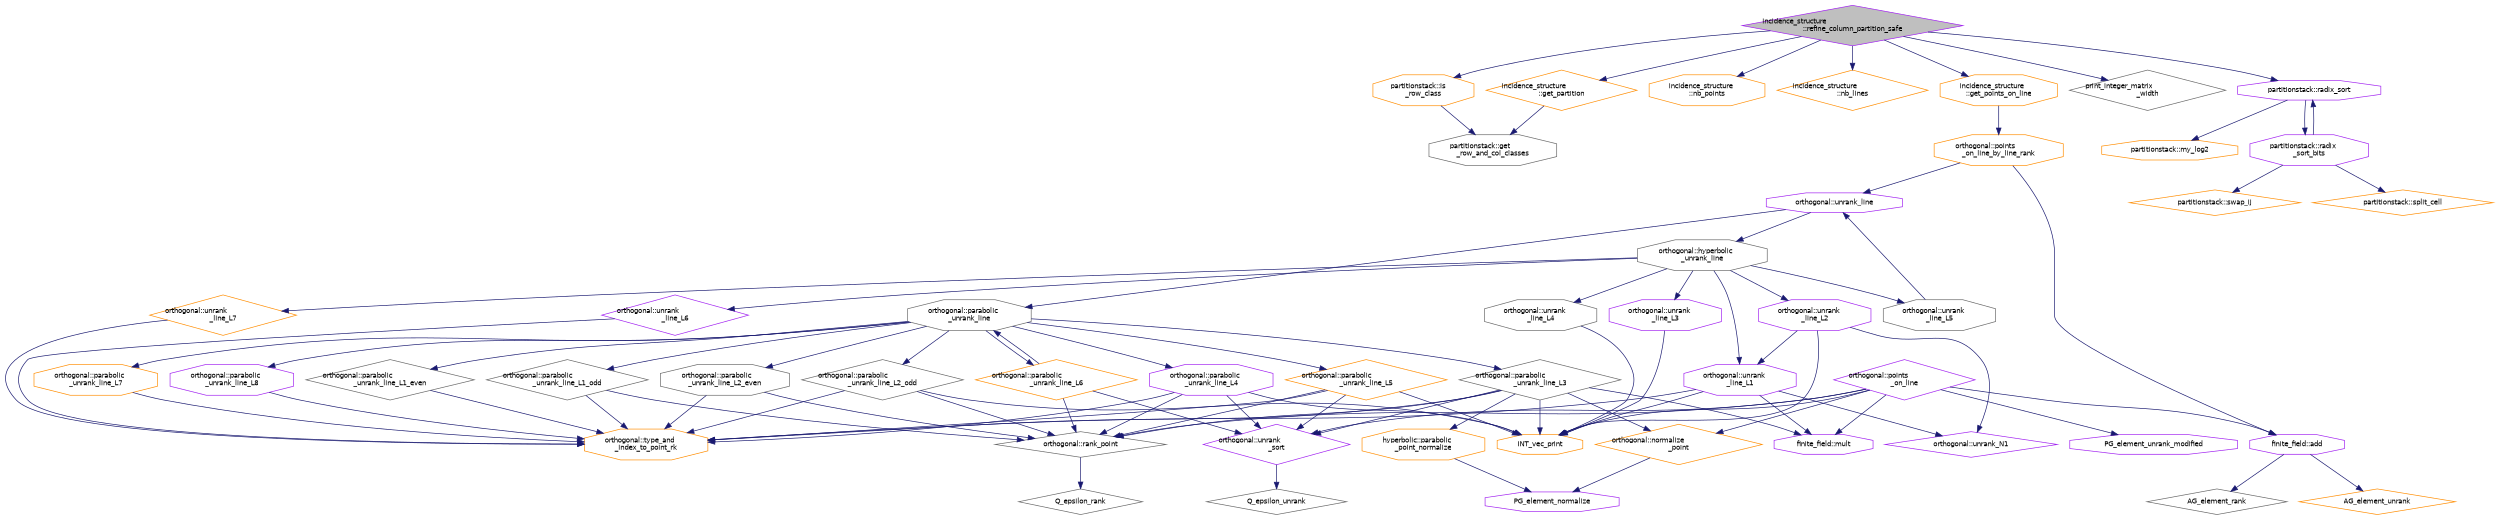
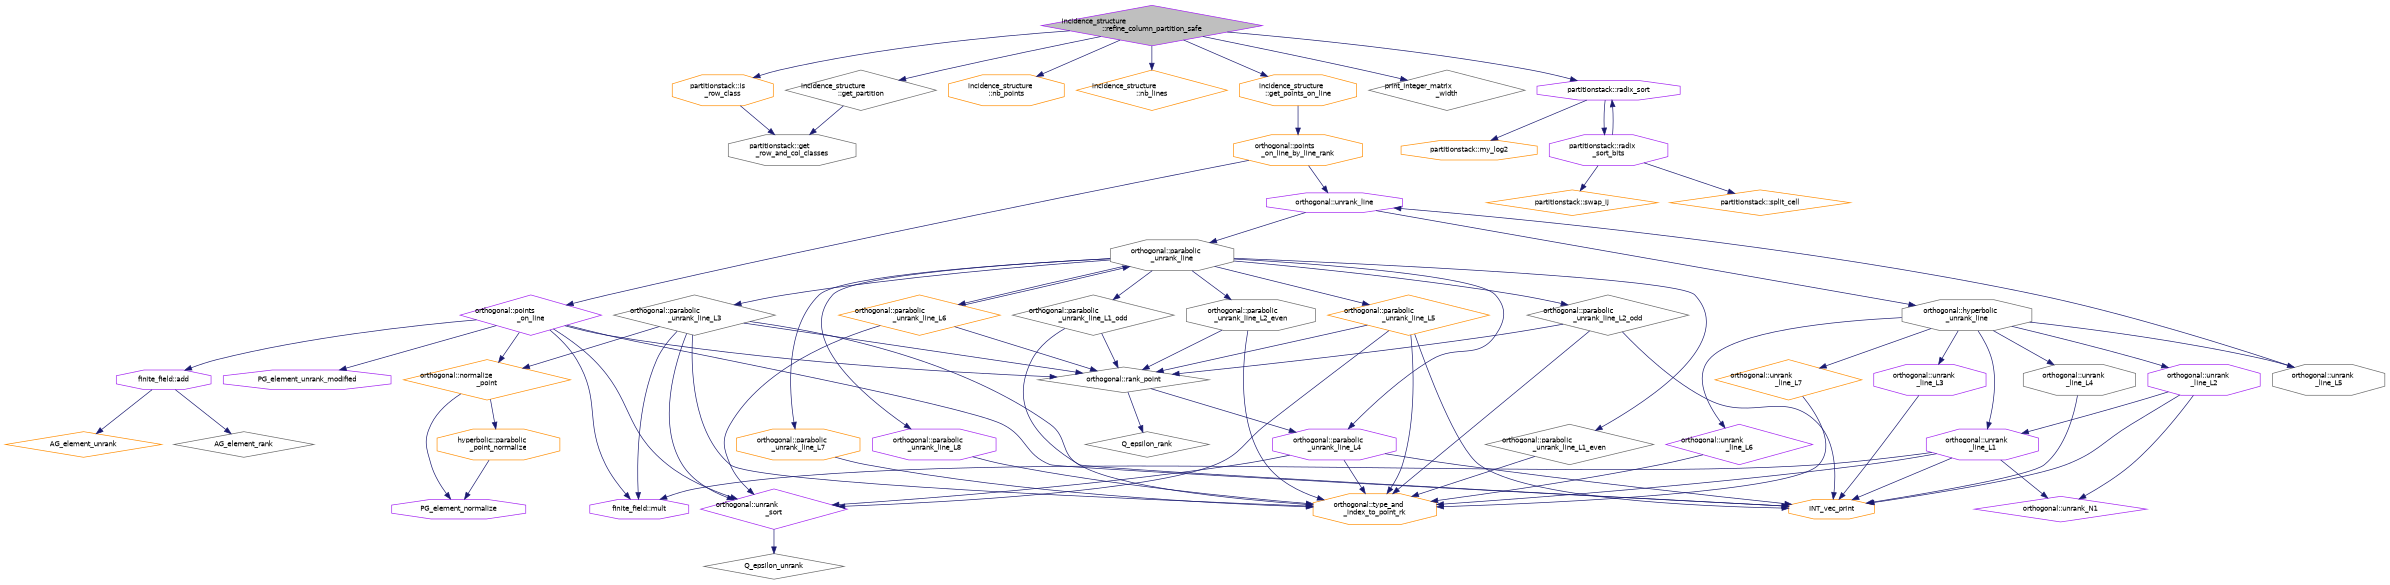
  digraph {
    rankdir=TB
    node [color=darkorange fillcolor=white fontname=Helvetica fontsize=10 shape=octagon style=filled]
    edge [color=midnightblue fontname=Helvetica fontsize=10 labelfontname=Helvetica labelfontsize=10 style=solid]
    n1 [color=purple fillcolor=grey75 fontcolor=black height=0.2 label="incidence_structure\l::refine_column_partition_safe" shape=diamond width=0.4]
-   n2 [height=0.2 label="incidence_structure\l::get_partition" shape=diamond width=0.4]
+   n2 [color=gray40 height=0.2 label="incidence_structure\l::get_partition" shape=diamond width=0.4]
    n3 [height=0.2 label="partitionstack::is\l_row_class" width=0.4]
    n4 [height=0.2 label="incidence_structure\l::nb_points" width=0.4]
    n5 [height=0.2 label="incidence_structure\l::nb_lines" shape=diamond width=0.4]
    n6 [height=0.2 label="incidence_structure\l::get_points_on_line" width=0.4]
    n7 [color=gray40 height=0.2 label="print_integer_matrix\l_width" shape=diamond width=0.4]
    n8 [color=purple height=0.2 label="partitionstack::radix_sort" width=0.4]
    n9 [color=gray40 height=0.2 label="partitionstack::get\l_row_and_col_classes" width=0.4]
    n10 [height=0.2 label="orthogonal::points\l_on_line_by_line_rank" width=0.4]
    n11 [height=0.2 label="partitionstack::my_log2" width=0.4]
    n12 [color=purple height=0.2 label="partitionstack::radix\l_sort_bits" width=0.4]
    n13 [color=purple height=0.2 label="orthogonal::unrank_line" width=0.4]
    n14 [color=purple height=0.2 label="orthogonal::points\l_on_line" shape=diamond width=0.4]
    n15 [color=gray40 height=0.2 label="orthogonal::hyperbolic\l_unrank_line" width=0.4]
    n16 [color=gray40 height=0.2 label="orthogonal::parabolic\l_unrank_line" width=0.4]
    n17 [height=0.2 label=INT_vec_print width=0.4]
    n18 [color=purple height=0.2 label="finite_field::mult" width=0.4]
    n19 [color=gray40 height=0.2 label="orthogonal::rank_point" shape=diamond width=0.4]
    n20 [color=purple height=0.2 label="orthogonal::unrank\l_sort" shape=diamond width=0.4]
    n21 [height=0.2 label="orthogonal::normalize\l_point" shape=diamond width=0.4]
    n22 [color=purple height=0.2 label=PG_element_unrank_modified width=0.4]
    n23 [color=purple height=0.2 label="finite_field::add" width=0.4]
    n24 [color=purple height=0.2 label="orthogonal::unrank\l_line_L1" width=0.4]
    n25 [color=purple height=0.2 label="orthogonal::unrank\l_line_L2" width=0.4]
    n26 [color=purple height=0.2 label="orthogonal::unrank\l_line_L3" width=0.4]
    n27 [color=gray40 height=0.2 label="orthogonal::unrank\l_line_L4" width=0.4]
    n28 [color=gray40 height=0.2 label="orthogonal::unrank\l_line_L5" width=0.4]
    n29 [color=purple height=0.2 label="orthogonal::unrank\l_line_L6" shape=diamond width=0.4]
    n30 [height=0.2 label="orthogonal::unrank\l_line_L7" shape=diamond width=0.4]
    n31 [color=gray40 height=0.2 label="orthogonal::parabolic\l_unrank_line_L1_even" shape=diamond width=0.4]
    n32 [color=gray40 height=0.2 label="orthogonal::parabolic\l_unrank_line_L1_odd" shape=diamond width=0.4]
    n33 [color=gray40 height=0.2 label="orthogonal::parabolic\l_unrank_line_L2_even" width=0.4]
    n34 [color=gray40 height=0.2 label="orthogonal::parabolic\l_unrank_line_L2_odd" shape=diamond width=0.4]
    n35 [color=gray40 height=0.2 label="orthogonal::parabolic\l_unrank_line_L3" shape=diamond width=0.4]
    n36 [color=purple height=0.2 label="orthogonal::parabolic\l_unrank_line_L4" width=0.4]
    n37 [height=0.2 label="orthogonal::parabolic\l_unrank_line_L5" shape=diamond width=0.4]
    n38 [height=0.2 label="orthogonal::parabolic\l_unrank_line_L6" shape=diamond width=0.4]
    n39 [height=0.2 label="orthogonal::parabolic\l_unrank_line_L7" width=0.4]
    n40 [color=purple height=0.2 label="orthogonal::parabolic\l_unrank_line_L8" width=0.4]
    n41 [height=0.2 label="orthogonal::type_and\l_index_to_point_rk" width=0.4]
    n42 [color=purple height=0.2 label="orthogonal::unrank_N1" shape=diamond width=0.4]
    n43 [color=gray40 height=0.2 label=Q_epsilon_rank shape=diamond width=0.4]
    n44 [color=gray40 height=0.2 label=Q_epsilon_unrank shape=diamond width=0.4]
    n45 [color=purple height=0.2 label=PG_element_normalize width=0.4]
    n46 [height=0.2 label="hyperbolic::parabolic\l_point_normalize" width=0.4]
    n47 [height=0.2 label=AG_element_unrank shape=diamond width=0.4]
    n48 [color=gray40 height=0.2 label=AG_element_rank shape=diamond width=0.4]
    n49 [height=0.2 label="partitionstack::swap_ij" shape=diamond width=0.4]
    n50 [height=0.2 label="partitionstack::split_cell" shape=diamond width=0.4]
    n1 -> n2
    n1 -> n3
    n1 -> n4
    n1 -> n5
    n1 -> n6
    n1 -> n7
    n1 -> n8
    n2 -> n9
    n3 -> n9
    n6 -> n10
    n8 -> n11
    n8 -> n12
    n10 -> n13
-   n10 -> n23
+   n10 -> n14
    n12 -> n8
    n12 -> n49
    n12 -> n50
    n13 -> n15
    n13 -> n16
    n14 -> n17
    n14 -> n18
    n14 -> n19
    n14 -> n20
    n14 -> n21
    n14 -> n22
    n14 -> n23
    n15 -> n24
    n15 -> n25
    n15 -> n26
    n15 -> n27
    n15 -> n28
    n15 -> n29
    n15 -> n30
    n16 -> n31
    n16 -> n32
    n16 -> n33
    n16 -> n34
    n16 -> n35
    n16 -> n36
    n16 -> n37
    n16 -> n38
    n16 -> n39
    n16 -> n40
    n19 -> n43
    n20 -> n44
    n21 -> n45
-   n35 -> n46
+   n21 -> n46
    n23 -> n47
    n23 -> n48
    n24 -> n17
    n24 -> n18
    n24 -> n41
    n24 -> n42
    n25 -> n17
    n25 -> n24
    n25 -> n42
    n26 -> n17
    n27 -> n17
    n28 -> n13
    n29 -> n41
    n30 -> n41
    n31 -> n41
    n32 -> n19
    n32 -> n41
    n33 -> n19
    n33 -> n41
    n34 -> n17
    n34 -> n19
    n34 -> n41
    n35 -> n17
    n35 -> n18
    n35 -> n19
    n35 -> n20
    n35 -> n21
    n35 -> n41
    n36 -> n17
-   n36 -> n19
+   n19 -> n36
    n36 -> n20
    n36 -> n41
    n37 -> n17
    n37 -> n19
    n37 -> n20
    n37 -> n41
    n38 -> n16
    n38 -> n19
    n38 -> n20
    n39 -> n41
    n40 -> n41
    n46 -> n45
  }
